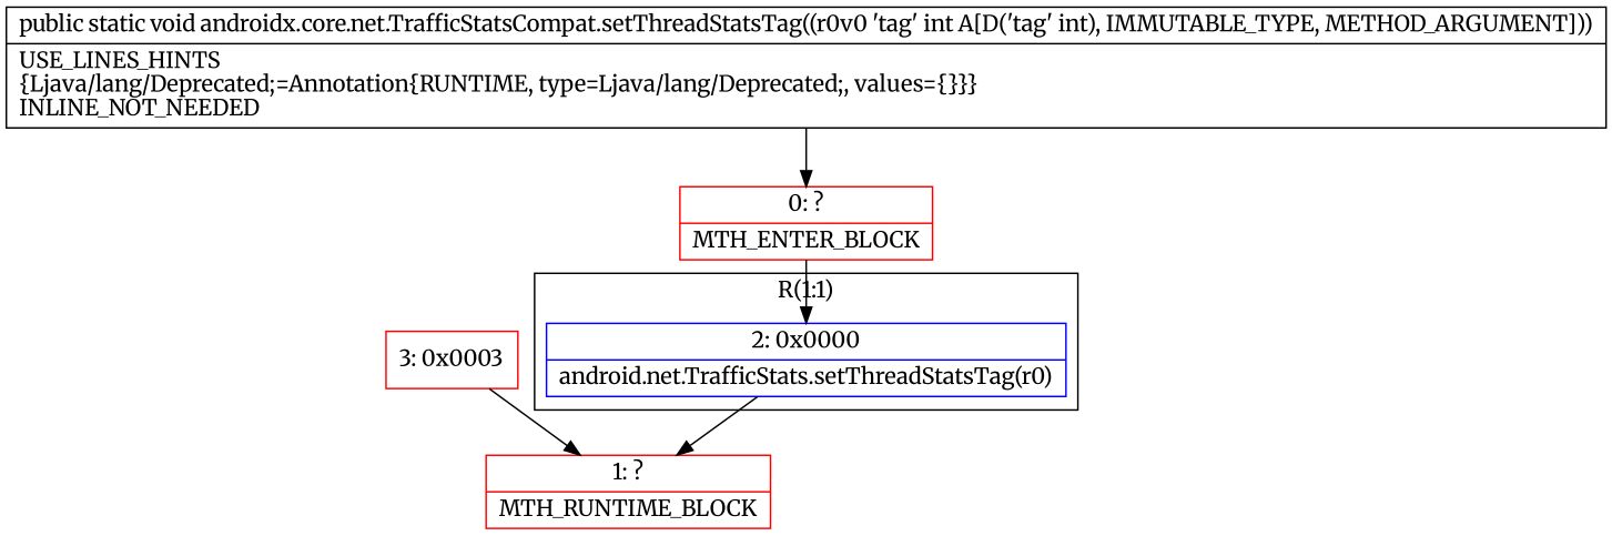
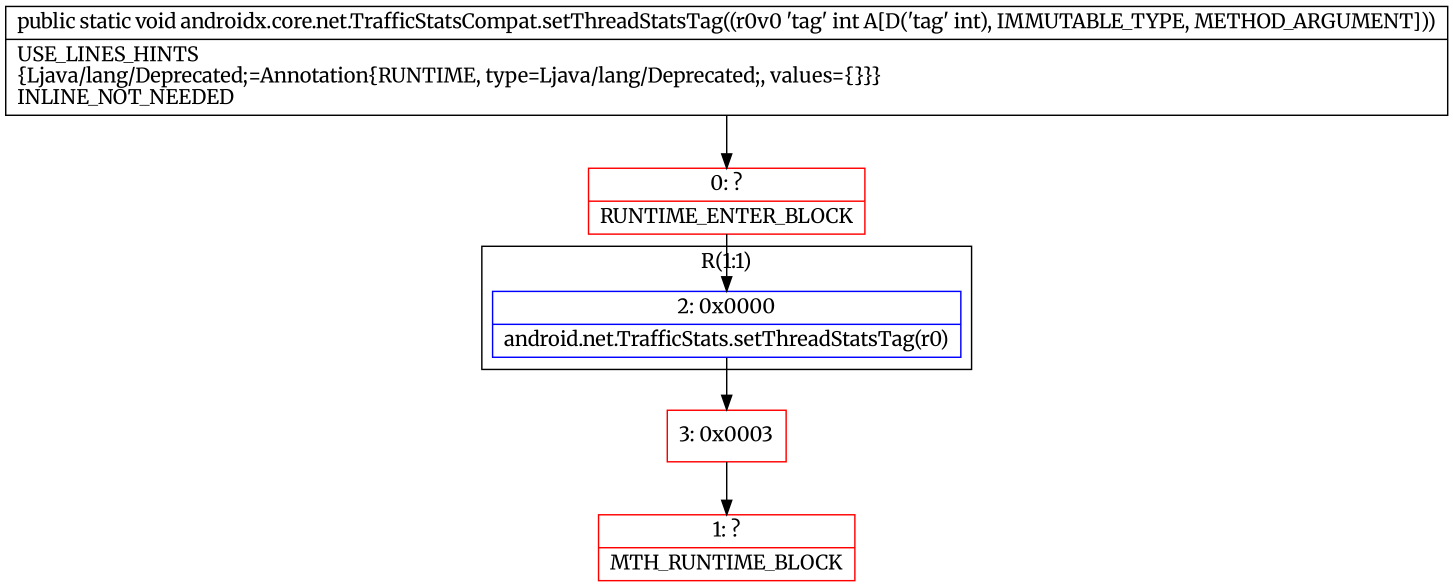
  digraph {
    fontname=Merriweather
    node [color=red fontname=Merriweather shape=record]
    edge [fontname=Merriweather]
    n1 [color=blue label="{2\:\ 0x0000|android.net.TrafficStats.setThreadStatsTag(r0)\l}"]
    n2 [label="{3\:\ 0x0003}"]
    n3 [label="{1\:\ ?|MTH_RUNTIME_BLOCK\l}"]
-   n4 [label="{0\:\ ?|MTH_ENTER_BLOCK\l}"]
+   n4 [label="{0\:\ ?|RUNTIME_ENTER_BLOCK\l}"]
    n5 [label="{public static void androidx.core.net.TrafficStatsCompat.setThreadStatsTag((r0v0 'tag' int A[D('tag' int), IMMUTABLE_TYPE, METHOD_ARGUMENT]))  | USE_LINES_HINTS\l\{Ljava\/lang\/Deprecated;=Annotation\{RUNTIME, type=Ljava\/lang\/Deprecated;, values=\{\}\}\}\lINLINE_NOT_NEEDED\l}" color=""]
    subgraph cluster_1 {
      label="R(1:1)"
      n1
    }
-   n1 -> n3
+   n1 -> n2
    n2 -> n3
    n4 -> n1
    n5 -> n4
  }
